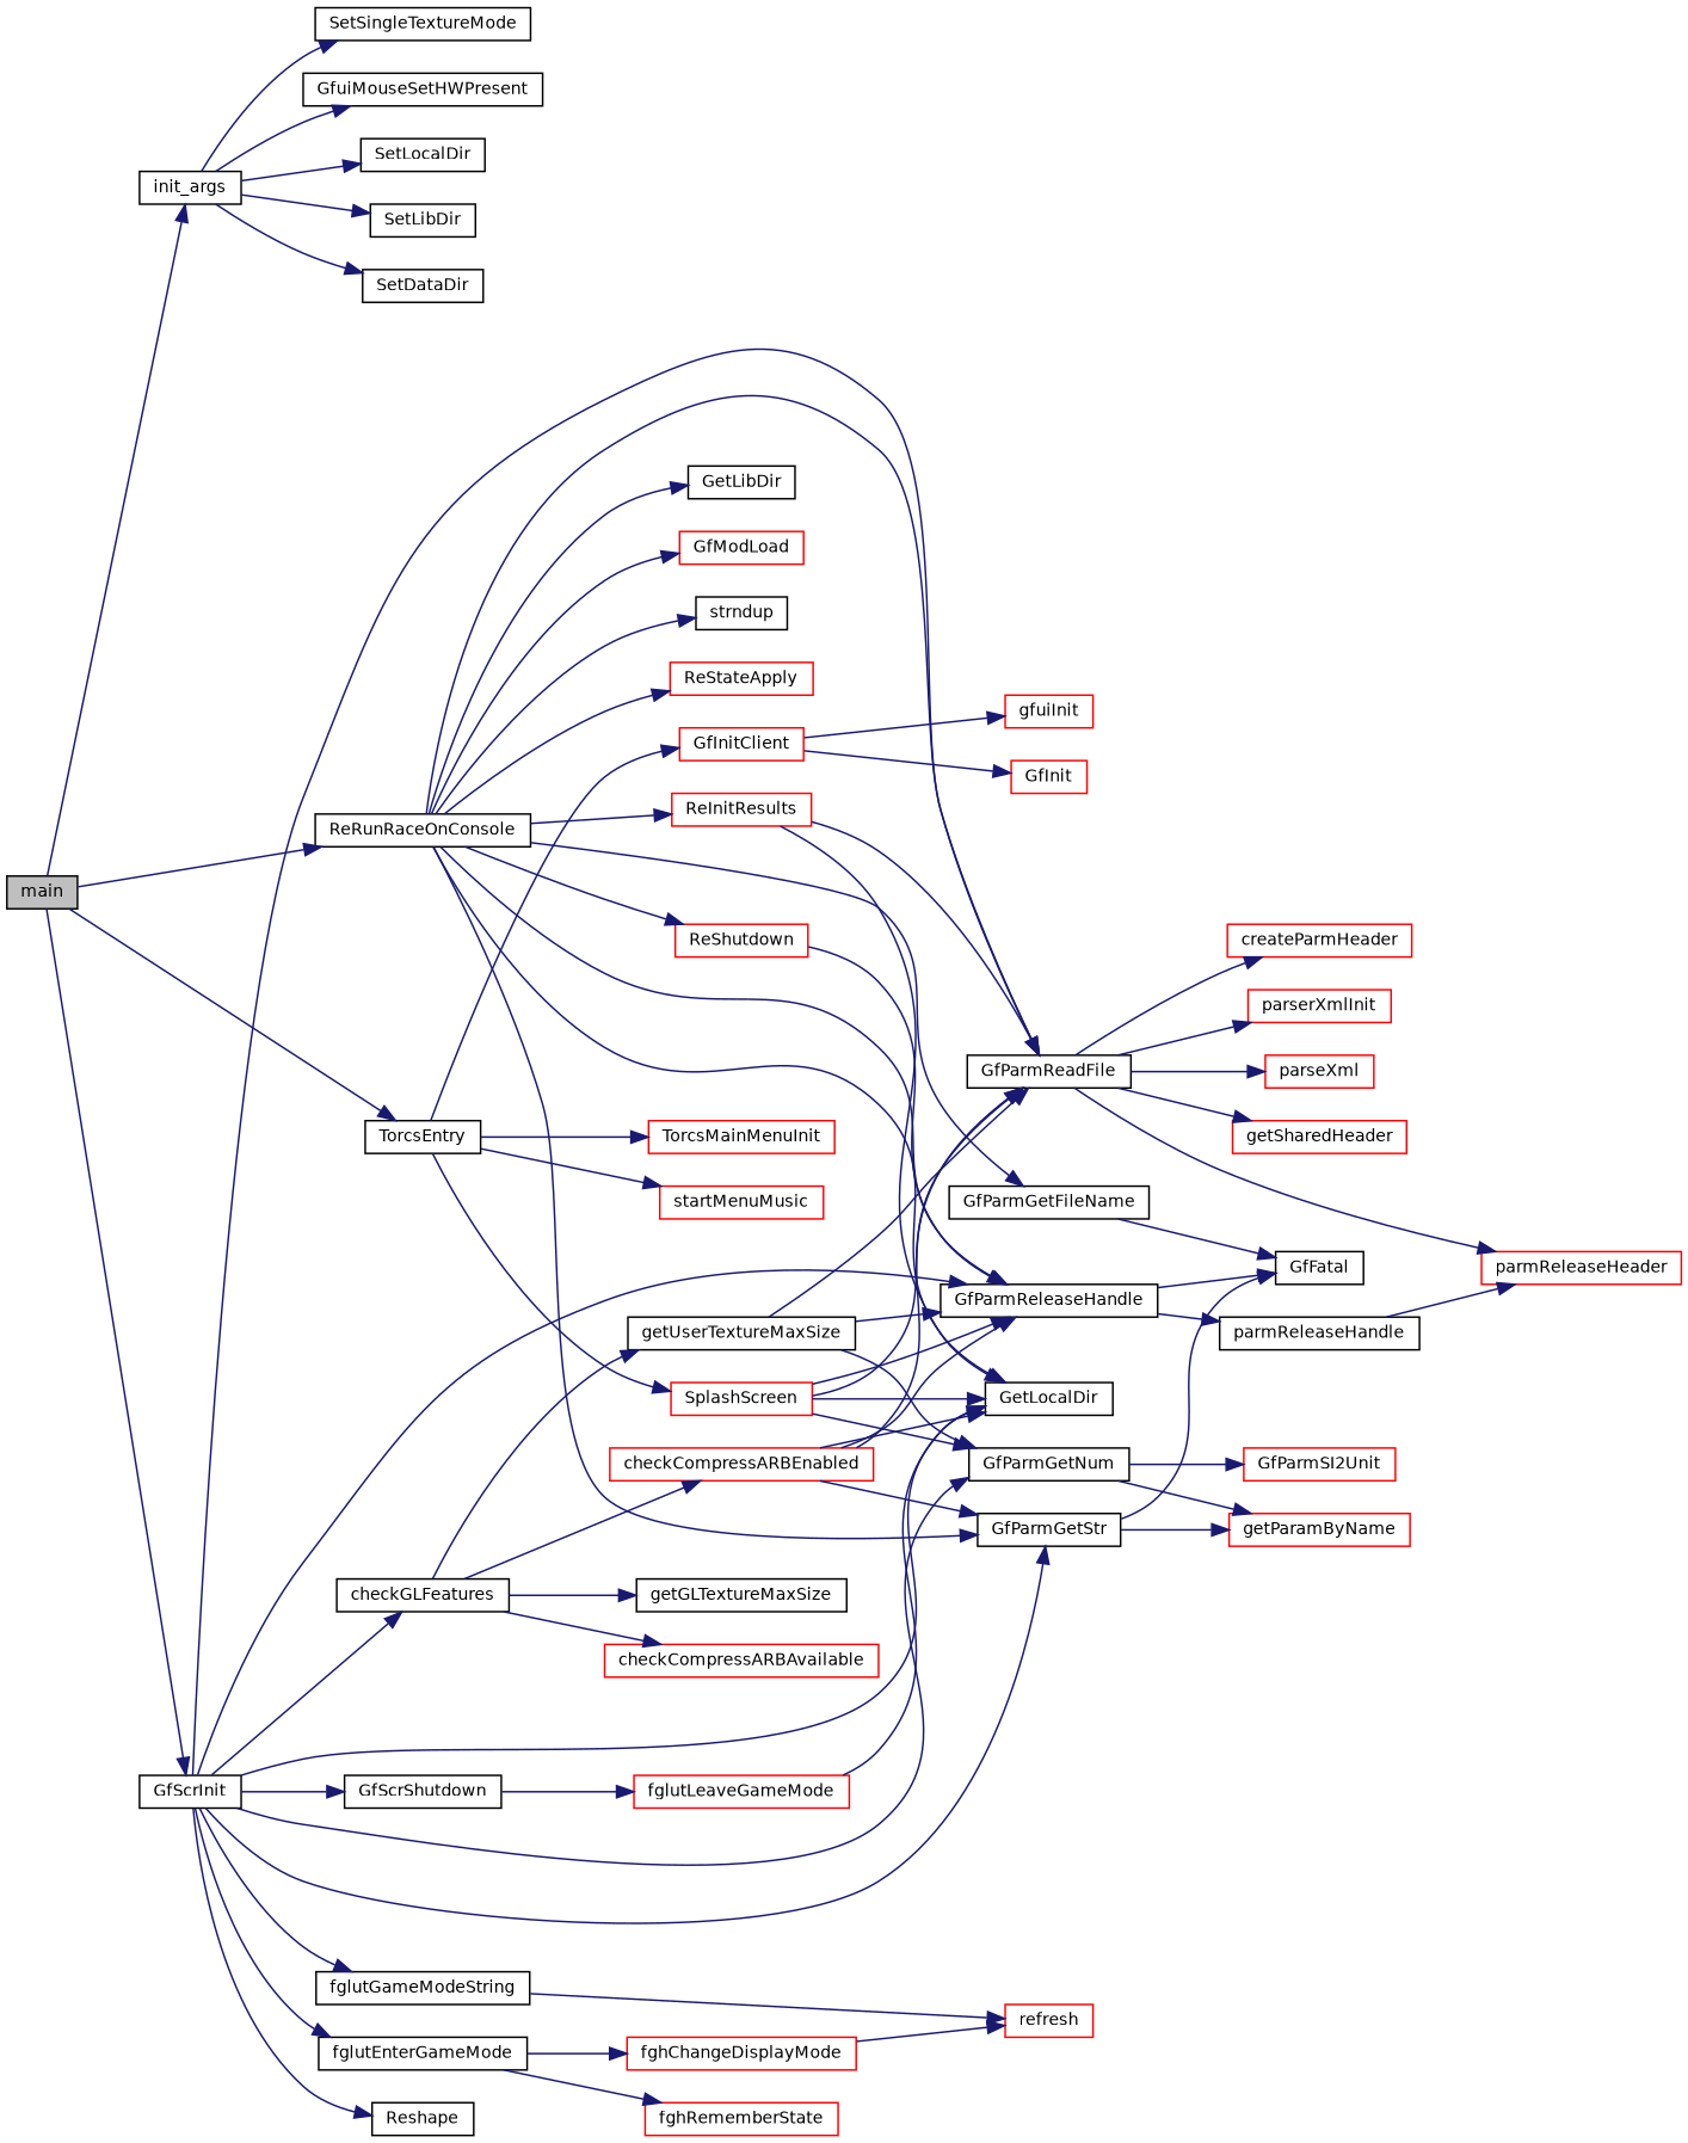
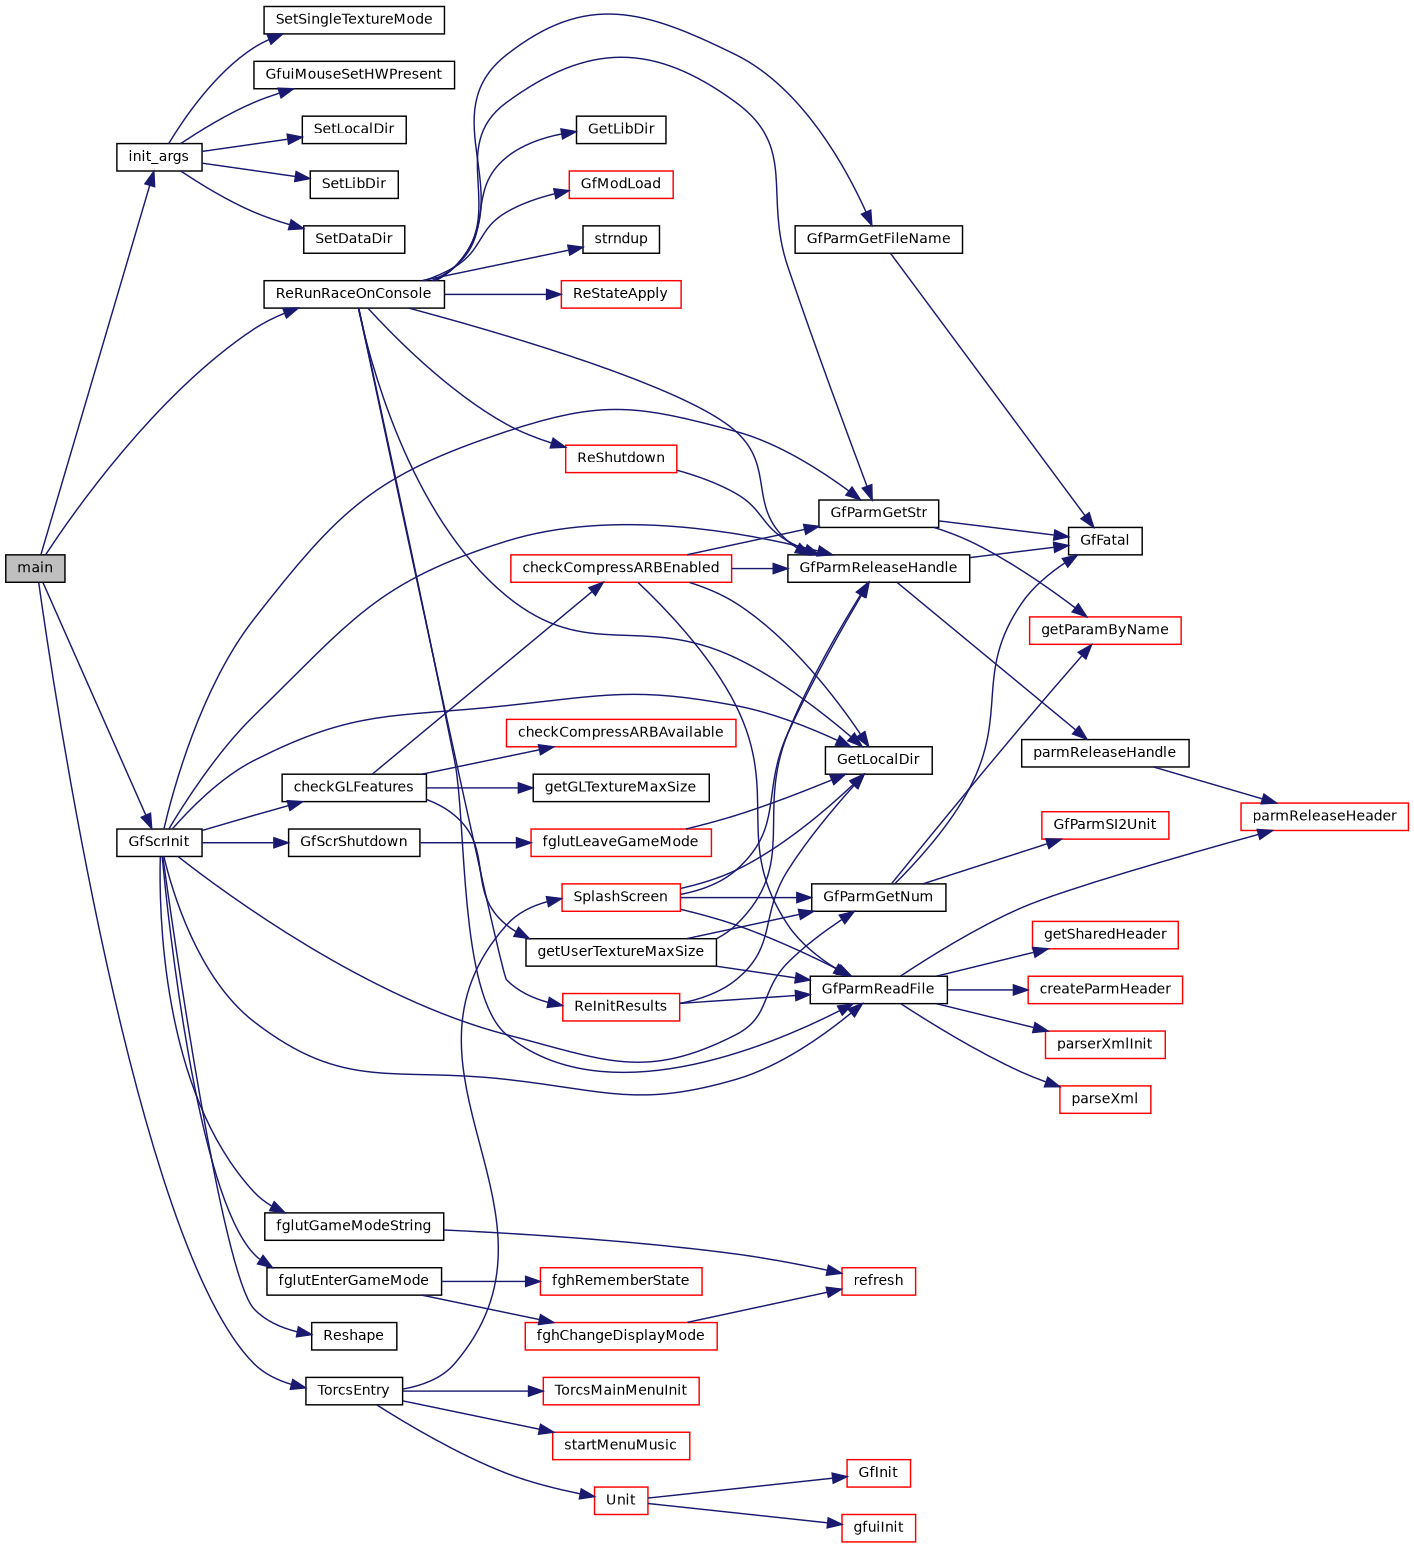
  digraph {
    rankdir=LR
    node [color=black fillcolor=white fontname=Helvetica fontsize=10 shape=record style=filled]
    edge [color=midnightblue fontname=Helvetica fontsize=10 labelfontname=Helvetica labelfontsize=10 style=solid]
    n1 [fillcolor=grey75 fontcolor=black height=0.2 label=main width=0.4]
    n2 [height=0.2 label=init_args width=0.4]
    n3 [height=0.2 label=GfScrInit width=0.4]
    n4 [height=0.2 label=TorcsEntry width=0.4]
    n5 [height=0.2 label=ReRunRaceOnConsole width=0.4]
    n6 [height=0.2 label=SetLocalDir width=0.4]
    n7 [height=0.2 label=SetLibDir width=0.4]
    n8 [height=0.2 label=SetDataDir width=0.4]
    n9 [height=0.2 label=SetSingleTextureMode width=0.4]
    n10 [height=0.2 label=GfuiMouseSetHWPresent width=0.4]
    n11 [height=0.2 label=GetLocalDir width=0.4]
    n12 [height=0.2 label=GfParmReadFile width=0.4]
    n13 [height=0.2 label=GfParmGetNum width=0.4]
    n14 [height=0.2 label=GfParmGetStr width=0.4]
    n15 [height=0.2 label=fglutGameModeString width=0.4]
    n16 [height=0.2 label=fglutEnterGameMode width=0.4]
    n17 [height=0.2 label=GfScrShutdown width=0.4]
    n18 [height=0.2 label=GfParmReleaseHandle width=0.4]
    n19 [height=0.2 label=Reshape width=0.4]
    n20 [height=0.2 label=checkGLFeatures width=0.4]
-   n21 [color=red height=0.2 label=GfInitClient width=0.4]
+   n21 [color=red height=0.2 label=Unit width=0.4]
    n22 [color=red height=0.2 label=TorcsMainMenuInit width=0.4]
    n23 [color=red height=0.2 label=SplashScreen width=0.4]
    n24 [color=red height=0.2 label=startMenuMusic width=0.4]
    n25 [height=0.2 label=GetLibDir width=0.4]
    n26 [color=red height=0.2 label=GfModLoad width=0.4]
    n27 [height=0.2 label=GfParmGetFileName width=0.4]
    n28 [height=0.2 label=strndup width=0.4]
    n29 [color=red height=0.2 label=ReInitResults width=0.4]
    n30 [color=red height=0.2 label=ReStateApply width=0.4]
    n31 [color=red height=0.2 label=ReShutdown width=0.4]
    n32 [color=red height=0.2 label=getSharedHeader width=0.4]
    n33 [color=red height=0.2 label=createParmHeader width=0.4]
    n34 [color=red height=0.2 label=parserXmlInit width=0.4]
    n35 [color=red height=0.2 label=parseXml width=0.4]
    n36 [color=red height=0.2 label=parmReleaseHeader width=0.4]
    n37 [height=0.2 label=GfFatal width=0.4]
    n38 [color=red height=0.2 label=getParamByName width=0.4]
    n39 [color=red height=0.2 label=GfParmSI2Unit width=0.4]
    n40 [color=red height=0.2 label=refresh width=0.4]
    n41 [color=red height=0.2 label=fghRememberState width=0.4]
    n42 [color=red height=0.2 label=fghChangeDisplayMode width=0.4]
    n43 [color=red height=0.2 label=fglutLeaveGameMode width=0.4]
    n44 [height=0.2 label=parmReleaseHandle width=0.4]
    n45 [color=red height=0.2 label=checkCompressARBAvailable width=0.4]
    n46 [color=red height=0.2 label=checkCompressARBEnabled width=0.4]
    n47 [height=0.2 label=getGLTextureMaxSize width=0.4]
    n48 [height=0.2 label=getUserTextureMaxSize width=0.4]
    n49 [color=red height=0.2 label=GfInit width=0.4]
    n50 [color=red height=0.2 label=gfuiInit width=0.4]
    n1 -> n2
    n1 -> n3
    n1 -> n4
    n1 -> n5
    n2 -> n6
    n2 -> n7
    n2 -> n8
    n2 -> n9
    n2 -> n10
    n3 -> n11
    n3 -> n12
    n3 -> n13
    n3 -> n14
    n3 -> n15
    n3 -> n16
    n3 -> n17
    n3 -> n18
    n3 -> n19
    n3 -> n20
    n4 -> n21
    n4 -> n22
    n4 -> n23
    n4 -> n24
    n5 -> n11
    n5 -> n12
    n5 -> n14
    n5 -> n18
    n5 -> n25
    n5 -> n26
    n5 -> n27
    n5 -> n28
    n5 -> n29
    n5 -> n30
    n5 -> n31
    n12 -> n32
    n12 -> n33
    n12 -> n34
    n12 -> n35
    n12 -> n36
+   n13 -> n37
    n13 -> n38
    n13 -> n39
    n14 -> n37
    n14 -> n38
    n15 -> n40
    n16 -> n41
    n16 -> n42
    n17 -> n43
    n18 -> n37
    n18 -> n44
    n20 -> n45
    n20 -> n46
    n20 -> n47
    n20 -> n48
    n21 -> n49
    n21 -> n50
    n23 -> n11
    n23 -> n12
    n23 -> n13
    n23 -> n18
    n27 -> n37
    n29 -> n11
    n29 -> n12
    n31 -> n18
    n42 -> n40
    n43 -> n11
    n44 -> n36
    n46 -> n11
    n46 -> n12
    n46 -> n14
    n46 -> n18
    n48 -> n12
    n48 -> n13
    n48 -> n18
  }
